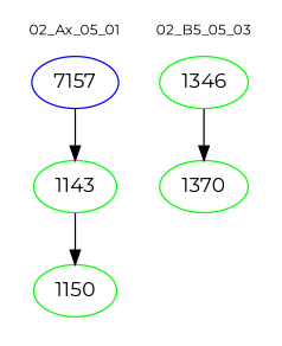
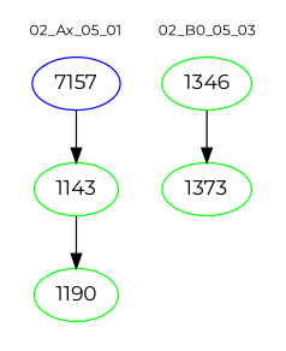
  digraph {
    fontname=Montserrat
    node [color=green fontname=Montserrat]
    edge [color=black fontname=Montserrat]
    n1 [color=blue label=7157]
    n2 [label=1143]
-   n3 [label=1150]
+   n3 [label=1190]
    n4 [label=1346]
-   n5 [label=1370]
+   n5 [label=1373]
    subgraph cluster_1 {
      color=white
      fontsize=10
      label="02_Ax_05_01"
      n1
      n2
      n3
    }
    subgraph cluster_2 {
      color=white
      fontsize=10
-     label="02_B5_05_03"
+     label="02_B0_05_03"
      n4
      n5
    }
    n1 -> n2
    n2 -> n3
    n4 -> n5
  }
